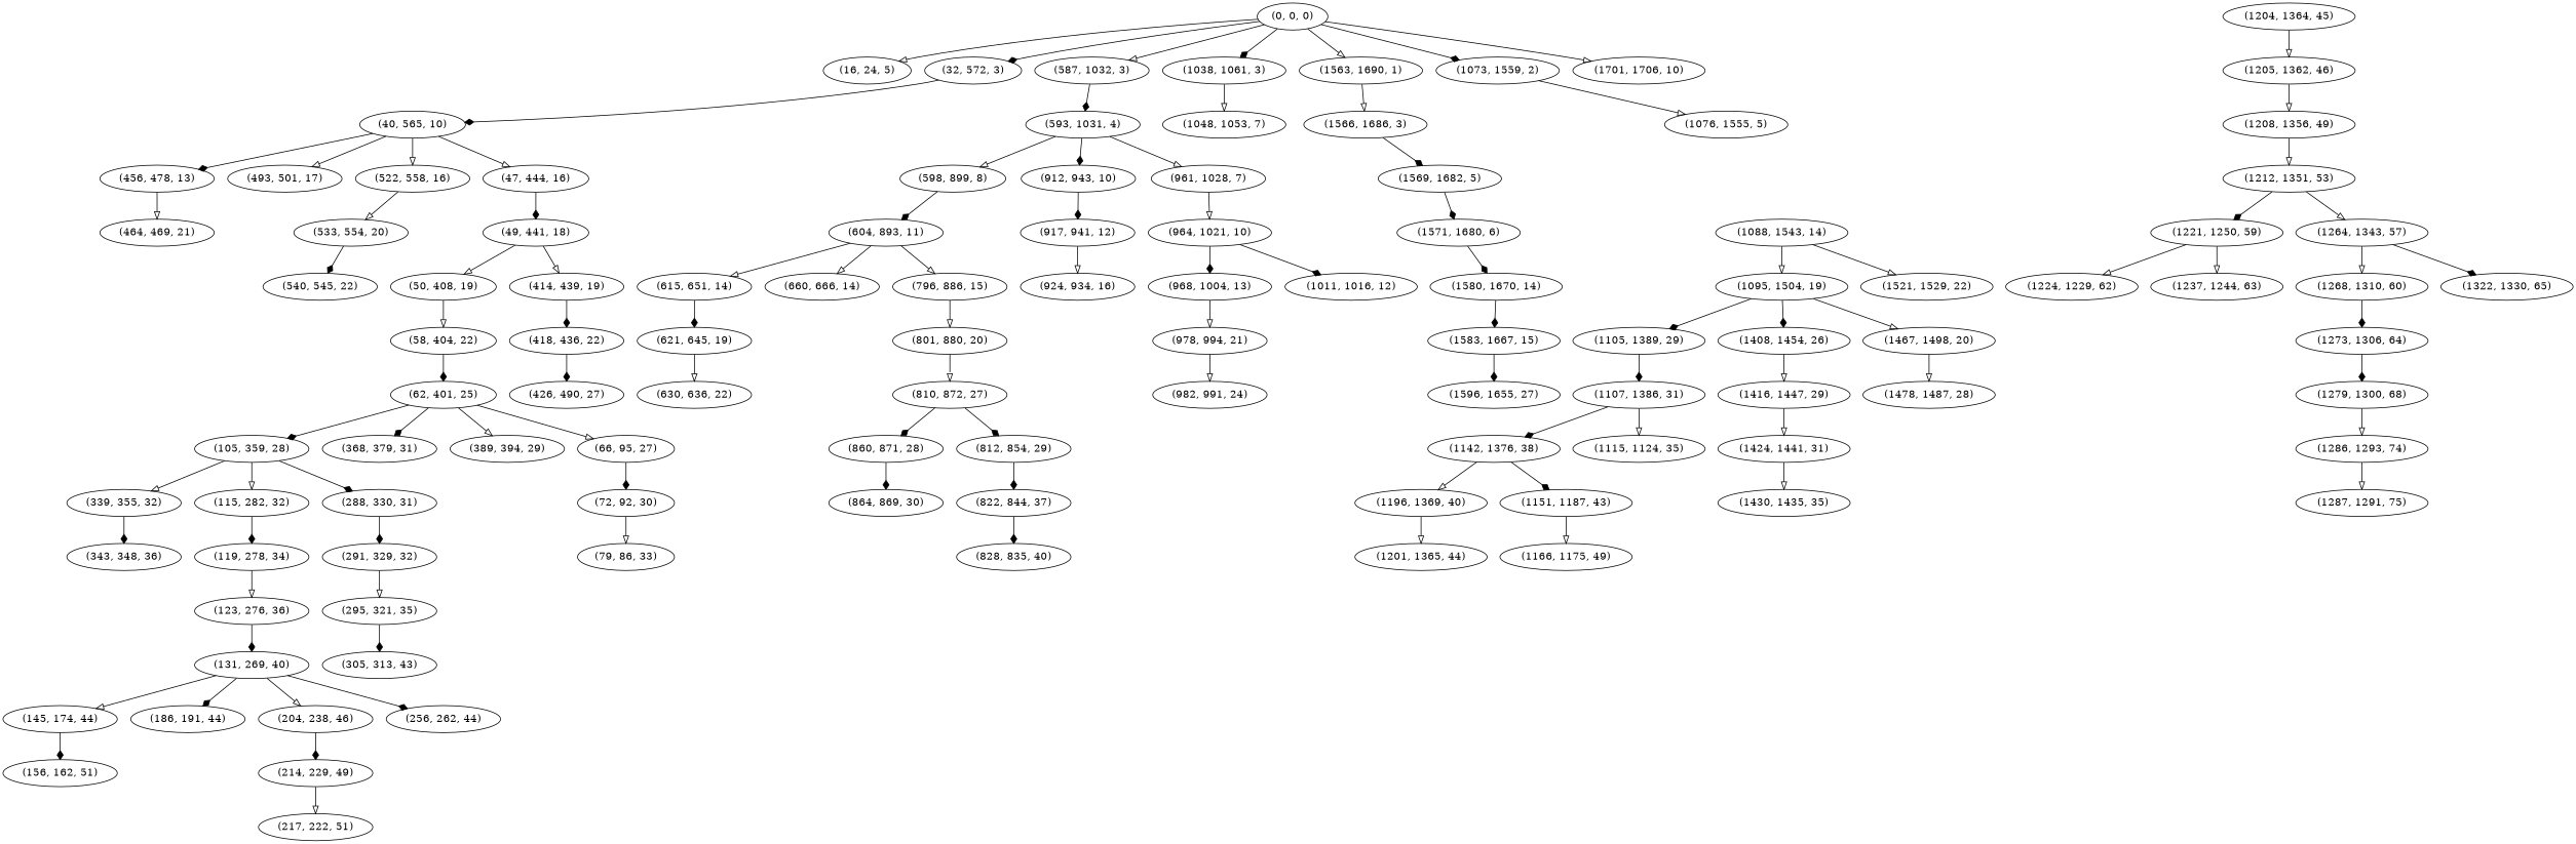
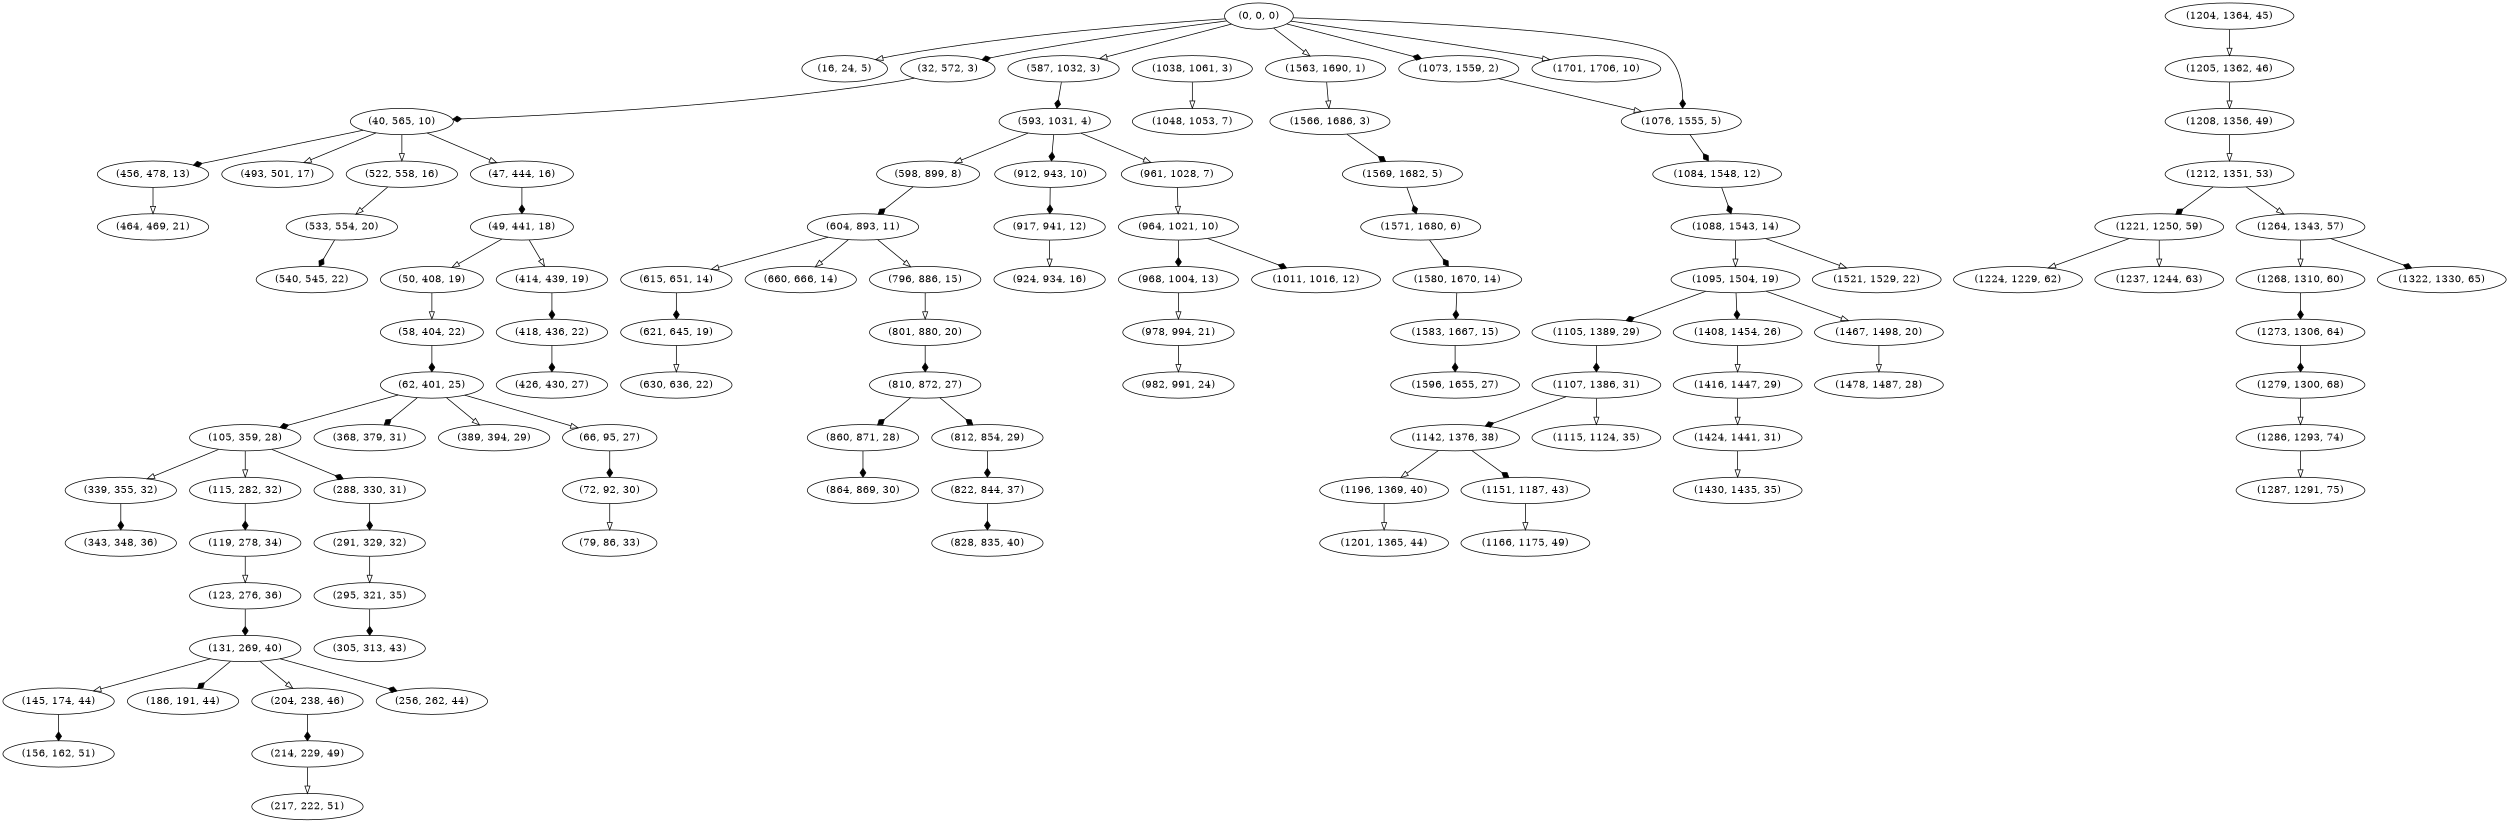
  digraph {
    edge [arrowhead=onormal]
    "(0, 0, 0)"
    "(16, 24, 5)"
    "(32, 572, 3)"
    "(587, 1032, 3)"
    "(1038, 1061, 3)"
    "(1073, 1559, 2)"
    "(1563, 1690, 1)"
    "(1701, 1706, 10)"
    "(40, 565, 10)"
    "(593, 1031, 4)"
    "(1048, 1053, 7)"
    "(1076, 1555, 5)"
    "(1566, 1686, 3)"
    "(47, 444, 16)"
    "(456, 478, 13)"
    "(493, 501, 17)"
    "(522, 558, 16)"
    "(49, 441, 18)"
    "(464, 469, 21)"
    "(533, 554, 20)"
    "(50, 408, 19)"
    "(414, 439, 19)"
    "(58, 404, 22)"
    "(418, 436, 22)"
    "(62, 401, 25)"
    "(66, 95, 27)"
    "(105, 359, 28)"
    "(368, 379, 31)"
    "(389, 394, 29)"
    "(72, 92, 30)"
    "(115, 282, 32)"
    "(288, 330, 31)"
    "(339, 355, 32)"
    "(79, 86, 33)"
    "(119, 278, 34)"
    "(291, 329, 32)"
    "(343, 348, 36)"
    "(123, 276, 36)"
    "(131, 269, 40)"
    "(145, 174, 44)"
    "(186, 191, 44)"
    "(204, 238, 46)"
    "(256, 262, 44)"
    "(156, 162, 51)"
    "(214, 229, 49)"
    "(217, 222, 51)"
    "(295, 321, 35)"
    "(305, 313, 43)"
-   "(426, 430, 27)" [label="(426, 490, 27)"]
+   "(426, 430, 27)"
    "(540, 545, 22)"
    "(598, 899, 8)"
    "(912, 943, 10)"
    "(961, 1028, 7)"
    "(604, 893, 11)"
    "(917, 941, 12)"
    "(964, 1021, 10)"
    "(615, 651, 14)"
    "(660, 666, 14)"
    "(796, 886, 15)"
    "(621, 645, 19)"
    "(801, 880, 20)"
    "(630, 636, 22)"
    "(810, 872, 27)"
    "(812, 854, 29)"
    "(860, 871, 28)"
    "(822, 844, 37)"
    "(864, 869, 30)"
    "(828, 835, 40)"
    "(924, 934, 16)"
    "(968, 1004, 13)"
    "(1011, 1016, 12)"
    "(978, 994, 21)"
    "(982, 991, 24)"
+   "(1084, 1548, 12)"
    "(1088, 1543, 14)"
    "(1095, 1504, 19)"
    "(1521, 1529, 22)"
    "(1105, 1389, 29)"
    "(1408, 1454, 26)"
    "(1467, 1498, 20)"
    "(1107, 1386, 31)"
    "(1416, 1447, 29)"
    "(1478, 1487, 28)"
    "(1115, 1124, 35)"
    "(1142, 1376, 38)"
    "(1151, 1187, 43)"
    "(1196, 1369, 40)"
    "(1166, 1175, 49)"
    "(1201, 1365, 44)"
    "(1204, 1364, 45)"
    "(1205, 1362, 46)"
    "(1208, 1356, 49)"
    "(1212, 1351, 53)"
    "(1221, 1250, 59)"
    "(1264, 1343, 57)"
    "(1224, 1229, 62)"
    "(1237, 1244, 63)"
    "(1268, 1310, 60)"
    "(1322, 1330, 65)"
    "(1273, 1306, 64)"
    "(1279, 1300, 68)"
    "(1286, 1293, 74)"
    "(1287, 1291, 75)"
    "(1424, 1441, 31)"
    "(1430, 1435, 35)"
    "(1569, 1682, 5)"
    "(1571, 1680, 6)"
    "(1580, 1670, 14)"
    "(1583, 1667, 15)"
    "(1596, 1655, 27)"
    "(0, 0, 0)" -> "(16, 24, 5)"
    "(0, 0, 0)" -> "(32, 572, 3)" [arrowhead=diamond]
    "(0, 0, 0)" -> "(587, 1032, 3)"
-   "(0, 0, 0)" -> "(1038, 1061, 3)" [arrowhead=diamond]
+   "(0, 0, 0)" -> "(1076, 1555, 5)" [arrowhead=diamond]
    "(0, 0, 0)" -> "(1073, 1559, 2)" [arrowhead=diamond]
    "(0, 0, 0)" -> "(1563, 1690, 1)"
    "(0, 0, 0)" -> "(1701, 1706, 10)"
    "(32, 572, 3)" -> "(40, 565, 10)" [arrowhead=diamond]
    "(587, 1032, 3)" -> "(593, 1031, 4)" [arrowhead=diamond]
    "(1038, 1061, 3)" -> "(1048, 1053, 7)"
    "(1073, 1559, 2)" -> "(1076, 1555, 5)"
    "(1563, 1690, 1)" -> "(1566, 1686, 3)"
    "(40, 565, 10)" -> "(47, 444, 16)"
    "(40, 565, 10)" -> "(456, 478, 13)" [arrowhead=diamond]
    "(40, 565, 10)" -> "(493, 501, 17)"
    "(40, 565, 10)" -> "(522, 558, 16)"
    "(593, 1031, 4)" -> "(598, 899, 8)"
    "(593, 1031, 4)" -> "(912, 943, 10)" [arrowhead=diamond]
    "(593, 1031, 4)" -> "(961, 1028, 7)"
+   "(1076, 1555, 5)" -> "(1084, 1548, 12)" [arrowhead=diamond]
    "(1566, 1686, 3)" -> "(1569, 1682, 5)" [arrowhead=diamond]
    "(47, 444, 16)" -> "(49, 441, 18)" [arrowhead=diamond]
    "(456, 478, 13)" -> "(464, 469, 21)"
    "(522, 558, 16)" -> "(533, 554, 20)"
    "(49, 441, 18)" -> "(50, 408, 19)"
    "(49, 441, 18)" -> "(414, 439, 19)"
    "(533, 554, 20)" -> "(540, 545, 22)" [arrowhead=diamond]
    "(50, 408, 19)" -> "(58, 404, 22)"
    "(414, 439, 19)" -> "(418, 436, 22)" [arrowhead=diamond]
    "(58, 404, 22)" -> "(62, 401, 25)" [arrowhead=diamond]
    "(418, 436, 22)" -> "(426, 430, 27)" [arrowhead=diamond]
    "(62, 401, 25)" -> "(66, 95, 27)"
    "(62, 401, 25)" -> "(105, 359, 28)" [arrowhead=diamond]
    "(62, 401, 25)" -> "(368, 379, 31)" [arrowhead=diamond]
    "(62, 401, 25)" -> "(389, 394, 29)"
    "(66, 95, 27)" -> "(72, 92, 30)" [arrowhead=diamond]
    "(105, 359, 28)" -> "(115, 282, 32)"
    "(105, 359, 28)" -> "(288, 330, 31)" [arrowhead=diamond]
    "(105, 359, 28)" -> "(339, 355, 32)"
    "(72, 92, 30)" -> "(79, 86, 33)"
    "(115, 282, 32)" -> "(119, 278, 34)" [arrowhead=diamond]
    "(288, 330, 31)" -> "(291, 329, 32)" [arrowhead=diamond]
    "(339, 355, 32)" -> "(343, 348, 36)" [arrowhead=diamond]
    "(119, 278, 34)" -> "(123, 276, 36)"
    "(291, 329, 32)" -> "(295, 321, 35)"
    "(123, 276, 36)" -> "(131, 269, 40)" [arrowhead=diamond]
    "(131, 269, 40)" -> "(145, 174, 44)"
    "(131, 269, 40)" -> "(186, 191, 44)" [arrowhead=diamond]
    "(131, 269, 40)" -> "(204, 238, 46)"
    "(131, 269, 40)" -> "(256, 262, 44)" [arrowhead=diamond]
    "(145, 174, 44)" -> "(156, 162, 51)" [arrowhead=diamond]
    "(204, 238, 46)" -> "(214, 229, 49)" [arrowhead=diamond]
    "(214, 229, 49)" -> "(217, 222, 51)"
    "(295, 321, 35)" -> "(305, 313, 43)" [arrowhead=diamond]
    "(598, 899, 8)" -> "(604, 893, 11)" [arrowhead=diamond]
    "(912, 943, 10)" -> "(917, 941, 12)" [arrowhead=diamond]
    "(961, 1028, 7)" -> "(964, 1021, 10)"
    "(604, 893, 11)" -> "(615, 651, 14)"
    "(604, 893, 11)" -> "(660, 666, 14)"
    "(604, 893, 11)" -> "(796, 886, 15)"
    "(917, 941, 12)" -> "(924, 934, 16)"
    "(964, 1021, 10)" -> "(968, 1004, 13)" [arrowhead=diamond]
    "(964, 1021, 10)" -> "(1011, 1016, 12)" [arrowhead=diamond]
    "(615, 651, 14)" -> "(621, 645, 19)" [arrowhead=diamond]
    "(796, 886, 15)" -> "(801, 880, 20)"
    "(621, 645, 19)" -> "(630, 636, 22)"
-   "(801, 880, 20)" -> "(810, 872, 27)"
+   "(801, 880, 20)" -> "(810, 872, 27)" [arrowhead=diamond]
    "(810, 872, 27)" -> "(812, 854, 29)" [arrowhead=diamond]
    "(810, 872, 27)" -> "(860, 871, 28)" [arrowhead=diamond]
    "(812, 854, 29)" -> "(822, 844, 37)" [arrowhead=diamond]
    "(860, 871, 28)" -> "(864, 869, 30)" [arrowhead=diamond]
    "(822, 844, 37)" -> "(828, 835, 40)" [arrowhead=diamond]
    "(968, 1004, 13)" -> "(978, 994, 21)"
    "(978, 994, 21)" -> "(982, 991, 24)"
+   "(1084, 1548, 12)" -> "(1088, 1543, 14)" [arrowhead=diamond]
    "(1088, 1543, 14)" -> "(1095, 1504, 19)"
    "(1088, 1543, 14)" -> "(1521, 1529, 22)"
    "(1095, 1504, 19)" -> "(1105, 1389, 29)" [arrowhead=diamond]
    "(1095, 1504, 19)" -> "(1408, 1454, 26)" [arrowhead=diamond]
    "(1095, 1504, 19)" -> "(1467, 1498, 20)"
    "(1105, 1389, 29)" -> "(1107, 1386, 31)" [arrowhead=diamond]
    "(1408, 1454, 26)" -> "(1416, 1447, 29)"
    "(1467, 1498, 20)" -> "(1478, 1487, 28)"
    "(1107, 1386, 31)" -> "(1115, 1124, 35)"
    "(1107, 1386, 31)" -> "(1142, 1376, 38)" [arrowhead=diamond]
    "(1416, 1447, 29)" -> "(1424, 1441, 31)"
    "(1142, 1376, 38)" -> "(1151, 1187, 43)" [arrowhead=diamond]
    "(1142, 1376, 38)" -> "(1196, 1369, 40)"
    "(1151, 1187, 43)" -> "(1166, 1175, 49)"
    "(1196, 1369, 40)" -> "(1201, 1365, 44)"
    "(1204, 1364, 45)" -> "(1205, 1362, 46)"
    "(1205, 1362, 46)" -> "(1208, 1356, 49)"
    "(1208, 1356, 49)" -> "(1212, 1351, 53)"
    "(1212, 1351, 53)" -> "(1221, 1250, 59)" [arrowhead=diamond]
    "(1212, 1351, 53)" -> "(1264, 1343, 57)"
    "(1221, 1250, 59)" -> "(1224, 1229, 62)"
    "(1221, 1250, 59)" -> "(1237, 1244, 63)"
    "(1264, 1343, 57)" -> "(1268, 1310, 60)"
    "(1264, 1343, 57)" -> "(1322, 1330, 65)" [arrowhead=diamond]
    "(1268, 1310, 60)" -> "(1273, 1306, 64)" [arrowhead=diamond]
    "(1273, 1306, 64)" -> "(1279, 1300, 68)" [arrowhead=diamond]
    "(1279, 1300, 68)" -> "(1286, 1293, 74)"
    "(1286, 1293, 74)" -> "(1287, 1291, 75)"
    "(1424, 1441, 31)" -> "(1430, 1435, 35)"
    "(1569, 1682, 5)" -> "(1571, 1680, 6)" [arrowhead=diamond]
    "(1571, 1680, 6)" -> "(1580, 1670, 14)" [arrowhead=diamond]
    "(1580, 1670, 14)" -> "(1583, 1667, 15)" [arrowhead=diamond]
    "(1583, 1667, 15)" -> "(1596, 1655, 27)" [arrowhead=diamond]
  }
